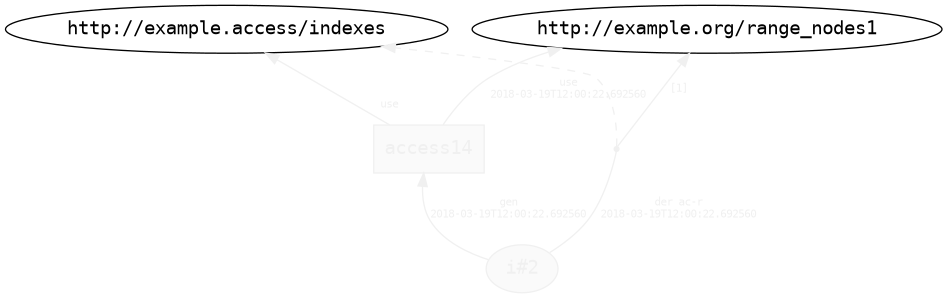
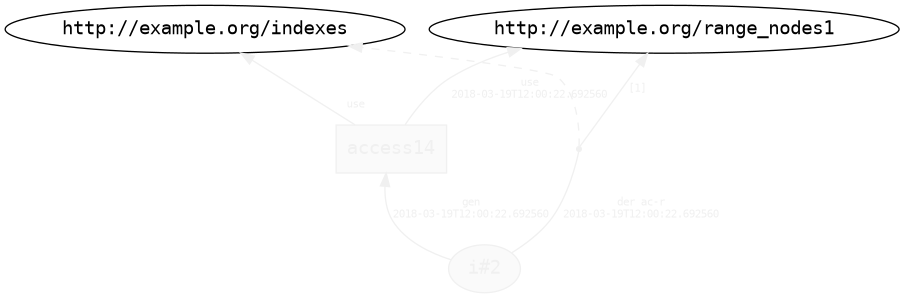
  digraph {
    rankdir=BT
    fontname="DejaVu Sans Mono"
    node [color="#F0F0F0" fontcolor="#F0F0F0" fontname="DejaVu Sans Mono"]
    edge [angle=60.0 color="#F0F0F0" distance=1.5 fontcolor="#F0F0F0" fontsize=8 rotation=20 fontname="DejaVu Sans Mono"]
    n1 [fillcolor="#FAFAFA" label="i#2" style=filled]
    n2 [fillcolor="#FAFAFA" label=access14 shape=polygon sides=4 style=filled]
    bn0 [shape=point]
-   "http://example.org/indexes" [label="http://example.access/indexes" color="" fontcolor=""]
+   "http://example.org/indexes" [color="" fontcolor=""]
    "http://example.org/range_nodes1" [color="" fontcolor=""]
    n1 -> n2 [label="gen\n2018-03-19T12:00:22.692560"]
    n1 -> bn0 [arrowhead=none label="der ac-r\n2018-03-19T12:00:22.692560"]
    n2 -> "http://example.org/indexes" [labelangle=60.0 labeldistance=1.5 labelfontsize=8 taillabel=use angle="" distance="" fontsize=""]
    n2 -> "http://example.org/range_nodes1" [label="use\n2018-03-19T12:00:22.692560"]
    bn0 -> "http://example.org/indexes" [style=dashed angle="" distance="" fontsize="" rotation=""]
    bn0 -> "http://example.org/range_nodes1" [label="[1]"]
  }
